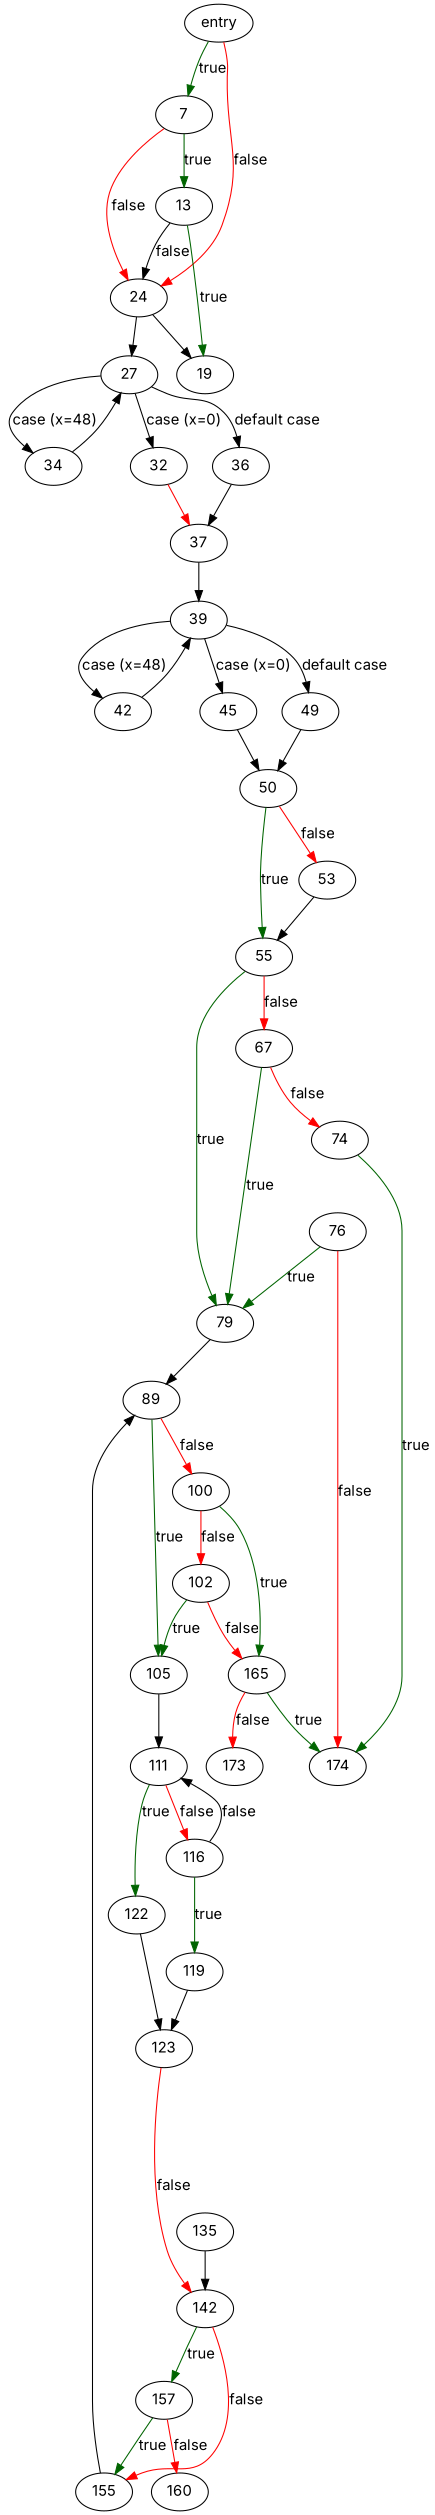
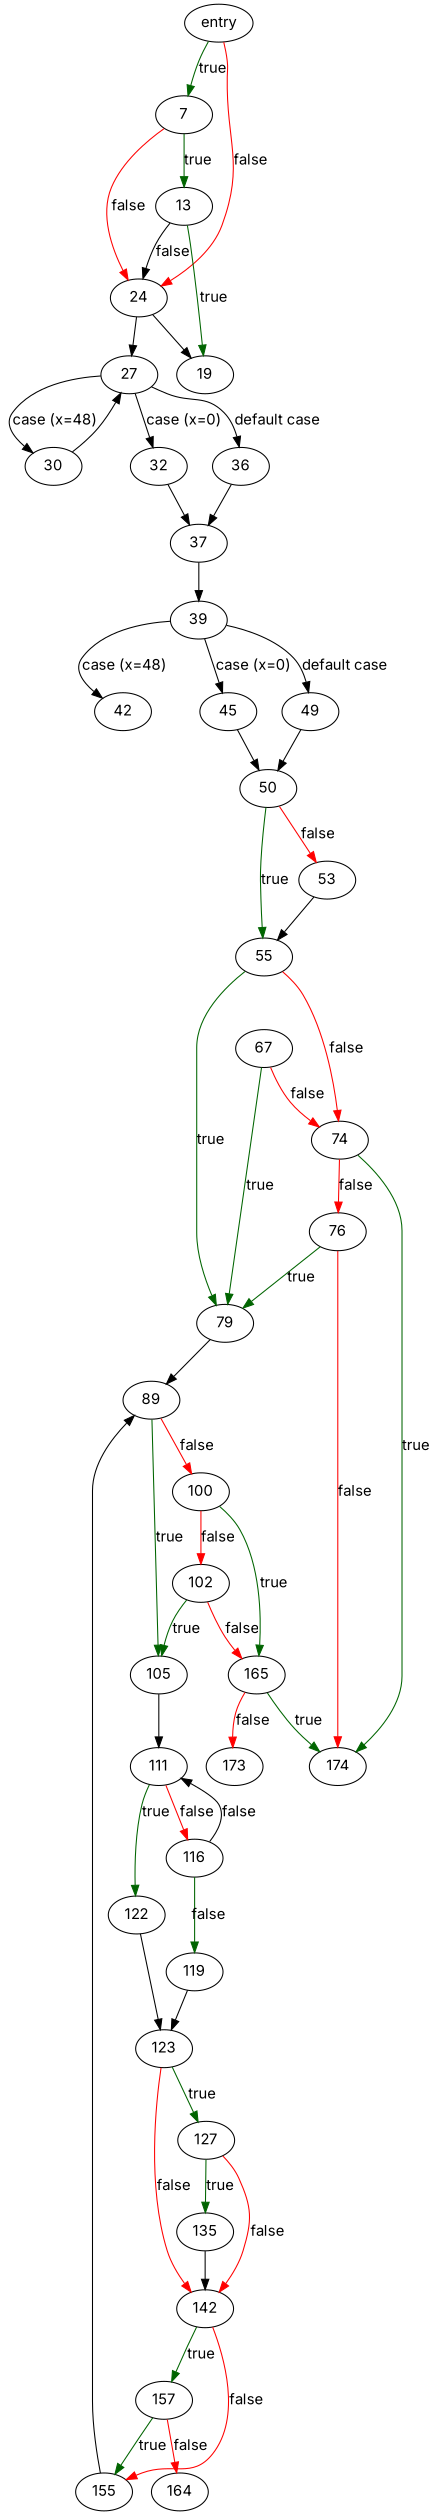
  digraph {
    fontname=Inter
    node [fontname=Inter]
    edge [fontname=Inter]
    n1 [label=entry]
    7
    24
    13
    19
    27
-   30 [label=34]
+   30
    32
    36
    37
    39
    42
    45
    49
    50
    53
    55
    67
    79
    74
    89
    76
    174
    100
    105
    102
    165
    111
    173
    116
    122
    119
    123
+   127
    142
    135
    155
    157
-   164 [label=160]
+   164
    n1 -> 7 [color=darkgreen label=true]
    n1 -> 24 [color=red label=false]
    7 -> 24 [color=red label=false]
    7 -> 13 [color=darkgreen label=true]
    24 -> 19
    24 -> 27
    13 -> 24 [color=black label=false]
    13 -> 19 [color=darkgreen label=true]
    27 -> 30 [label="case (x=48)"]
    27 -> 32 [label="case (x=0)"]
    27 -> 36 [label="default case"]
    30 -> 27
-   32 -> 37 [color=red]
+   32 -> 37
    36 -> 37
    37 -> 39
    39 -> 42 [label="case (x=48)"]
    39 -> 45 [label="case (x=0)"]
    39 -> 49 [label="default case"]
-   42 -> 39
    45 -> 50
    49 -> 50
    50 -> 53 [color=red label=false]
    50 -> 55 [color=darkgreen label=true]
    53 -> 55
-   55 -> 67 [color=red label=false]
+   55 -> 74 [color=red label=false]
    55 -> 79 [color=darkgreen label=true]
    67 -> 79 [color=darkgreen label=true]
    67 -> 74 [color=red label=false]
    79 -> 89
+   74 -> 76 [color=red label=false]
    74 -> 174 [color=darkgreen label=true]
    89 -> 100 [color=red label=false]
    89 -> 105 [color=darkgreen label=true]
    76 -> 79 [color=darkgreen label=true]
    76 -> 174 [color=red label=false]
    100 -> 102 [color=red label=false]
    100 -> 165 [color=darkgreen label=true]
    105 -> 111
    102 -> 105 [color=darkgreen label=true]
    102 -> 165 [color=red label=false]
    165 -> 174 [color=darkgreen label=true]
    165 -> 173 [color=red label=false]
    111 -> 116 [color=red label=false]
    111 -> 122 [color=darkgreen label=true]
    116 -> 111 [color=black label=false]
-   116 -> 119 [color=darkgreen label=true]
+   116 -> 119 [color=darkgreen label=false]
    122 -> 123
    119 -> 123
+   123 -> 127 [color=darkgreen label=true]
    123 -> 142 [color=red label=false]
+   127 -> 142 [color=red label=false]
+   127 -> 135 [color=darkgreen label=true]
    142 -> 155 [color=red label=false]
    142 -> 157 [color=darkgreen label=true]
    135 -> 142
    155 -> 89
    157 -> 155 [color=darkgreen label=true]
    157 -> 164 [color=red label=false]
  }
